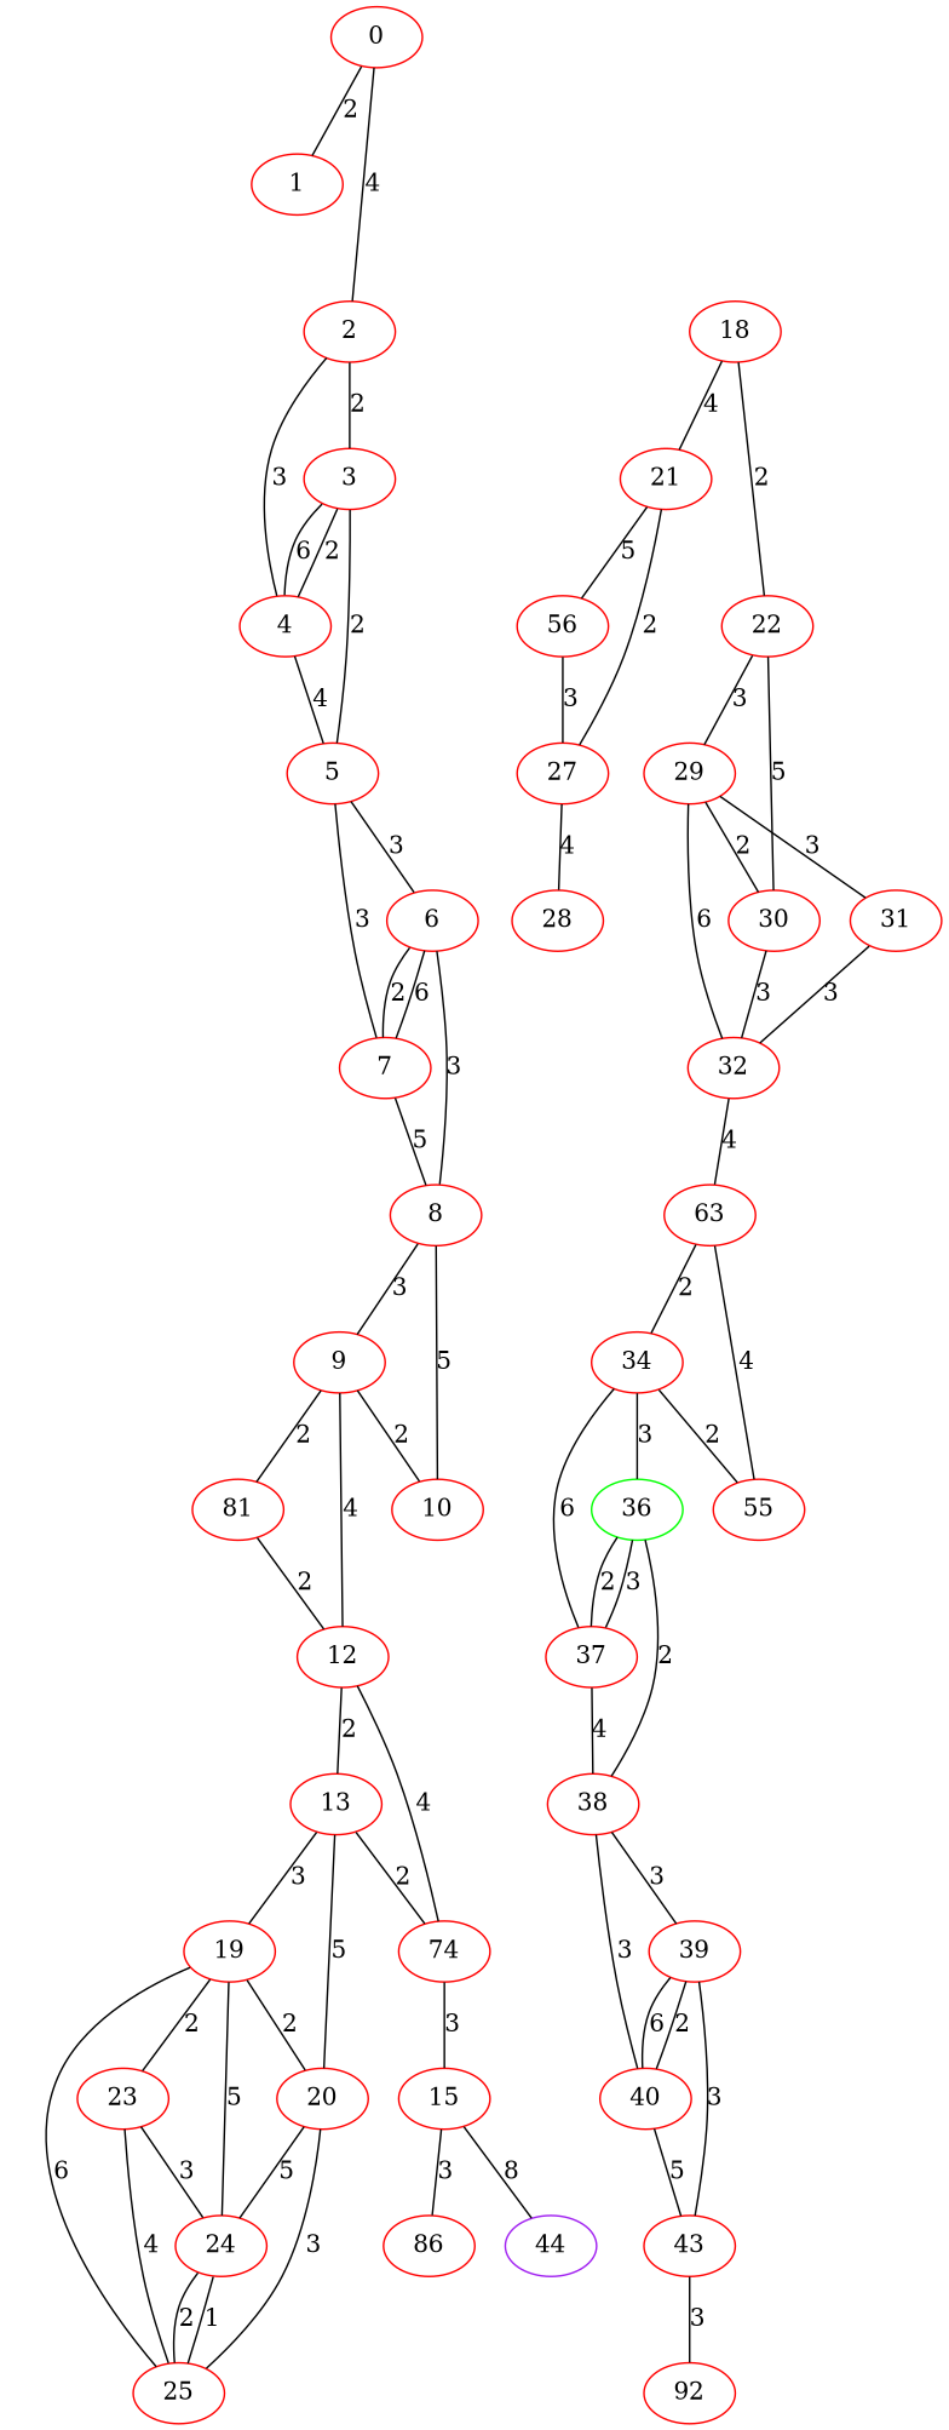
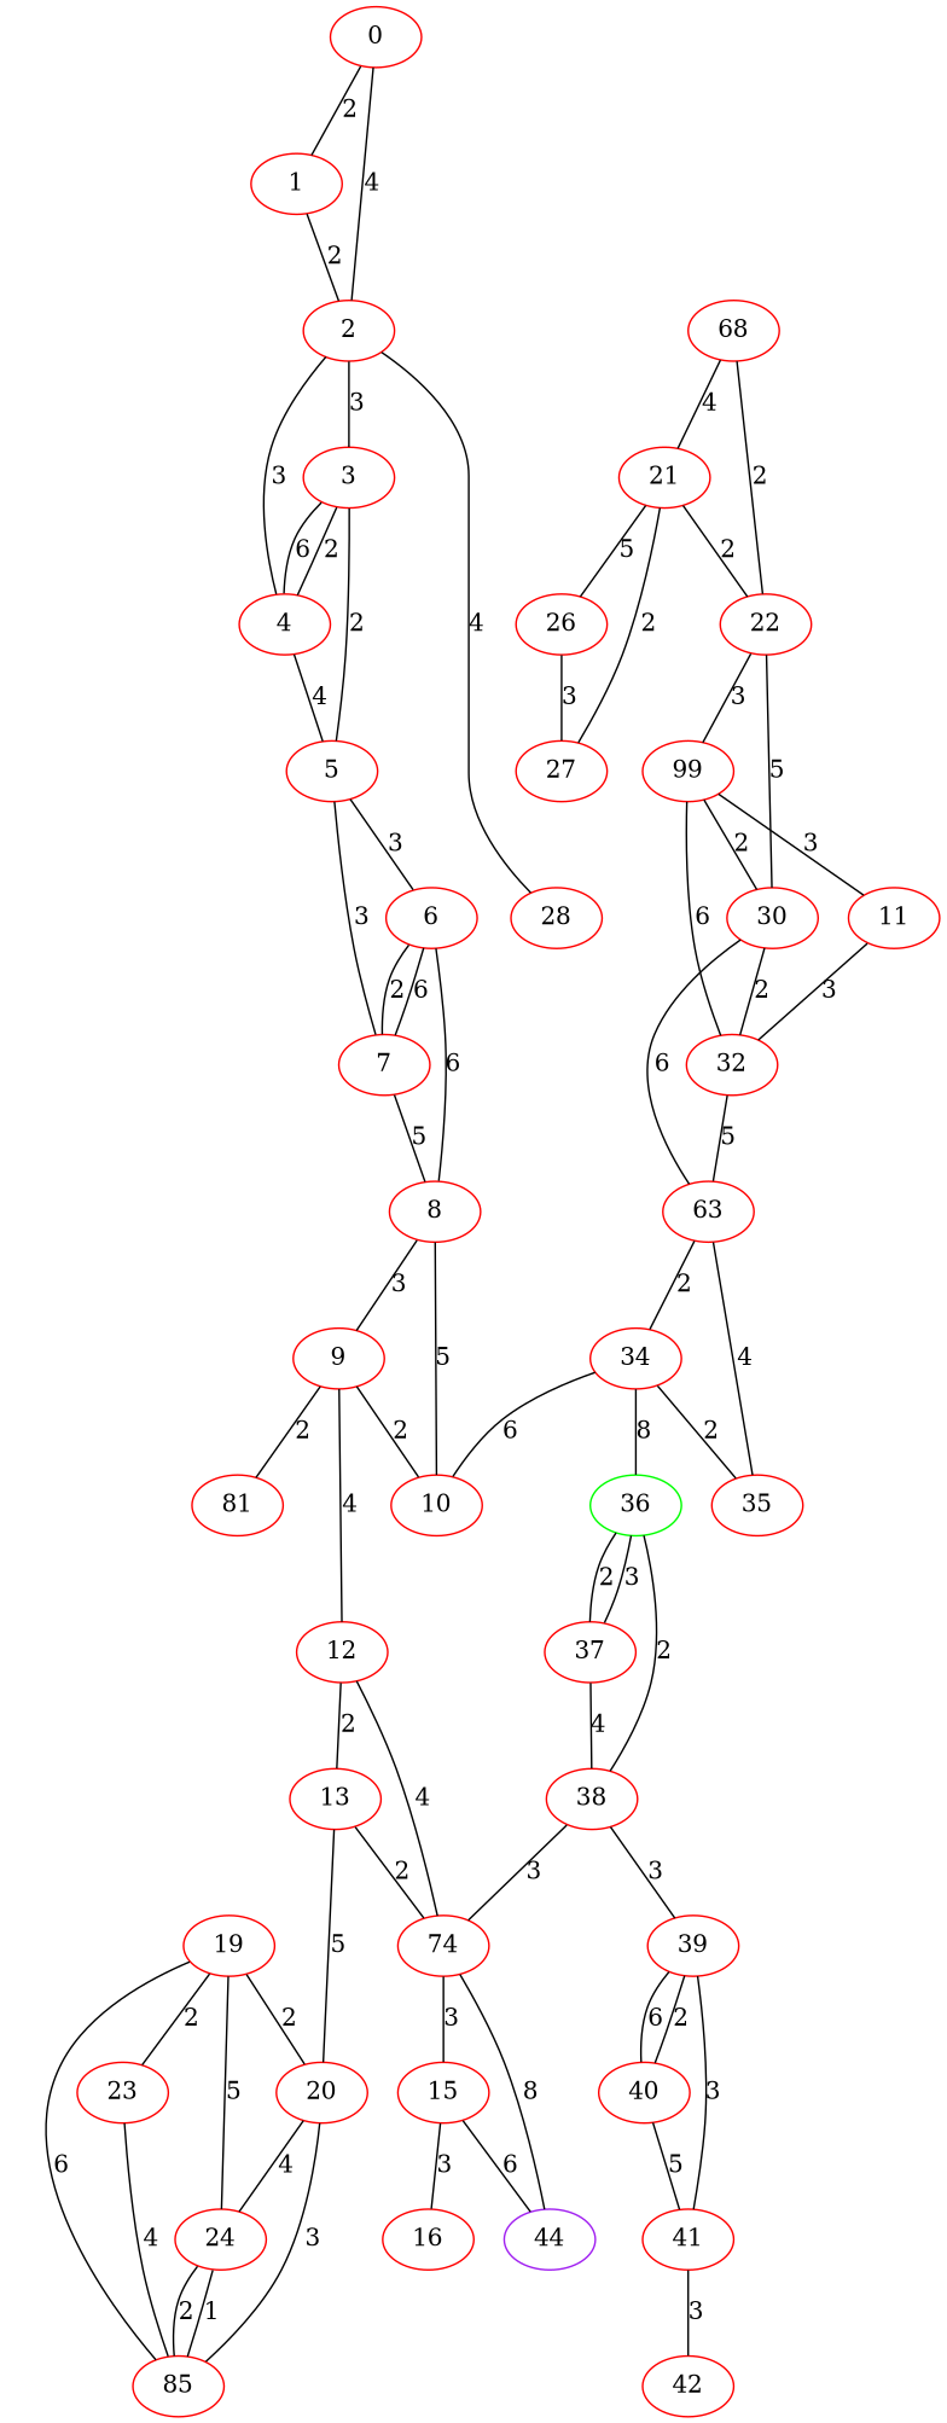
  graph {
    node [color=red weight=1]
    0
    1
    2
    3
    4
    5
    6
    7
    8
    9
    10
    n12 [label=81]
    12
    13
    n15 [label=74]
    19
    20
    15
    44 [color=purple weight=4]
    23
    24
-   25
-   16 [label=86]
-   18
+   25 [label=85]
+   16
+   18 [label=68]
    21
    22
-   26 [label=56]
+   26
    27
-   29
+   29 [label=99]
    30
    28
-   31
+   31 [label=11]
    32
    n34 [label=63]
    34
-   35 [label=55]
+   35
    36 [color=green weight=2]
    37
    38
    39
    40
-   41 [label=43]
-   42 [label=92]
+   41
+   42
    0 -- 1 [label=2]
    0 -- 2 [label=4]
-   2 -- 3 [label=2]
+   1 -- 2 [label=2]
+   2 -- 3 [label=3]
    2 -- 4 [label=3]
    3 -- 4 [label=6]
    3 -- 4 [label=2]
    3 -- 5 [label=2]
    4 -- 5 [label=4]
    5 -- 6 [label=3]
    5 -- 7 [label=3]
    6 -- 7 [label=2]
    6 -- 7 [label=6]
-   6 -- 8 [label=3]
+   6 -- 8 [label=6]
    7 -- 8 [label=5]
    8 -- 9 [label=3]
    8 -- 10 [label=5]
    9 -- 10 [label=2]
    9 -- n12 [label=2]
    9 -- 12 [label=4]
-   n12 -- 12 [label=2]
    12 -- 13 [label=2]
    12 -- n15 [label=4]
    13 -- n15 [label=2]
-   13 -- 19 [label=3]
    13 -- 20 [label=5]
    n15 -- 15 [label=3]
+   n15 -- 44 [label=8]
    19 -- 20 [label=2]
    19 -- 23 [label=2]
    19 -- 24 [label=5]
    19 -- 25 [label=6]
-   20 -- 24 [label=5]
+   20 -- 24 [label=4]
    20 -- 25 [label=3]
-   15 -- 44 [label=8]
+   15 -- 44 [label=6]
    15 -- 16 [label=3]
-   23 -- 24 [label=3]
    23 -- 25 [label=4]
    24 -- 25 [label=1]
    24 -- 25 [label=2]
    18 -- 21 [label=4]
    18 -- 22 [label=2]
+   21 -- 22 [label=2]
    21 -- 26 [label=5]
    21 -- 27 [label=2]
    22 -- 29 [label=3]
    22 -- 30 [label=5]
    26 -- 27 [label=3]
-   27 -- 28 [label=4]
+   2 -- 28 [label=4]
    29 -- 30 [label=2]
    29 -- 31 [label=3]
    29 -- 32 [label=6]
-   30 -- 32 [label=3]
+   30 -- 32 [label=2]
+   30 -- n34 [label=6]
    31 -- 32 [label=3]
-   32 -- n34 [label=4]
+   32 -- n34 [label=5]
    n34 -- 34 [label=2]
    n34 -- 35 [label=4]
    34 -- 35 [label=2]
-   34 -- 36 [label=3]
-   34 -- 37 [label=6]
+   34 -- 36 [label=8]
+   34 -- 10 [label=6]
    36 -- 37 [label=3]
    36 -- 37 [label=2]
    36 -- 38 [label=2]
    37 -- 38 [label=4]
    38 -- 39 [label=3]
-   38 -- 40 [label=3]
+   38 -- n15 [label=3]
    39 -- 40 [label=2]
    39 -- 40 [label=6]
    39 -- 41 [label=3]
    40 -- 41 [label=5]
    41 -- 42 [label=3]
  }
